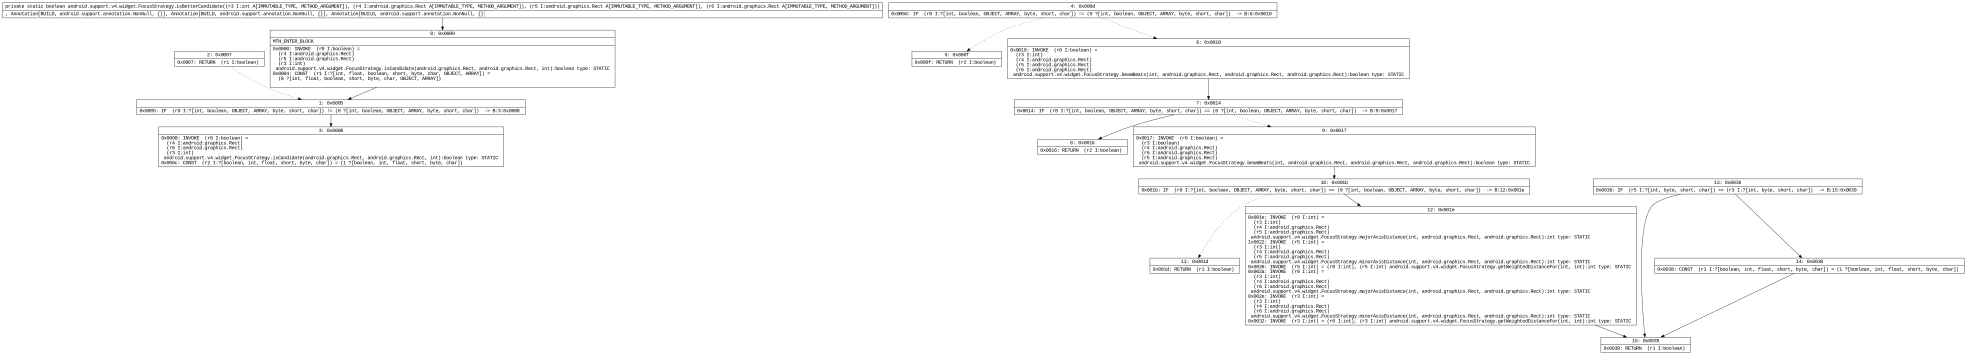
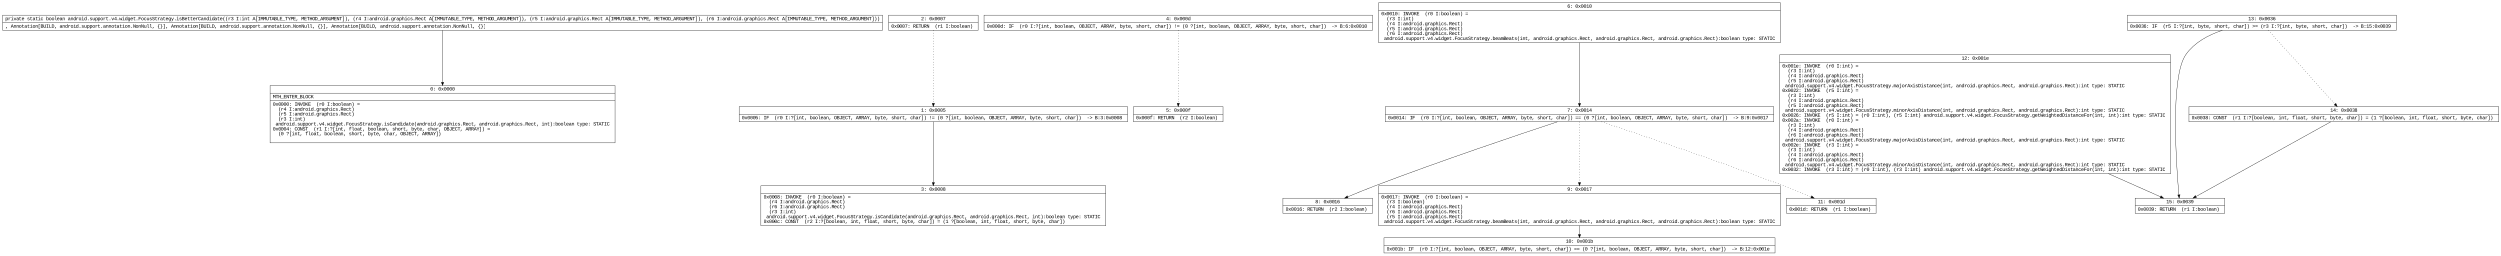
  digraph {
    fontname="Liberation Mono"
    node [fontname="Liberation Mono" shape=record]
    edge [fontname="Liberation Mono" style=solid]
    n1 [label="{0\:\ 0x0000|MTH_ENTER_BLOCK\l|0x0000: INVOKE  (r0 I:boolean) = \l  (r4 I:android.graphics.Rect)\l  (r5 I:android.graphics.Rect)\l  (r3 I:int)\l android.support.v4.widget.FocusStrategy.isCandidate(android.graphics.Rect, android.graphics.Rect, int):boolean type: STATIC \l0x0004: CONST  (r1 I:?[int, float, boolean, short, byte, char, OBJECT, ARRAY]) = \l  (0 ?[int, float, boolean, short, byte, char, OBJECT, ARRAY])\l \l}"]
    n2 [label="{1\:\ 0x0005|0x0005: IF  (r0 I:?[int, boolean, OBJECT, ARRAY, byte, short, char]) != (0 ?[int, boolean, OBJECT, ARRAY, byte, short, char])  \-\> B:3:0x0008 \l}"]
    n3 [label="{3\:\ 0x0008|0x0008: INVOKE  (r0 I:boolean) = \l  (r4 I:android.graphics.Rect)\l  (r6 I:android.graphics.Rect)\l  (r3 I:int)\l android.support.v4.widget.FocusStrategy.isCandidate(android.graphics.Rect, android.graphics.Rect, int):boolean type: STATIC \l0x000c: CONST  (r2 I:?[boolean, int, float, short, byte, char]) = (1 ?[boolean, int, float, short, byte, char]) \l}"]
    n4 [label="{2\:\ 0x0007|0x0007: RETURN  (r1 I:boolean) \l}"]
    n5 [label="{4\:\ 0x000d|0x000d: IF  (r0 I:?[int, boolean, OBJECT, ARRAY, byte, short, char]) != (0 ?[int, boolean, OBJECT, ARRAY, byte, short, char])  \-\> B:6:0x0010 \l}"]
    n6 [label="{5\:\ 0x000f|0x000f: RETURN  (r2 I:boolean) \l}"]
    n7 [label="{6\:\ 0x0010|0x0010: INVOKE  (r0 I:boolean) = \l  (r3 I:int)\l  (r4 I:android.graphics.Rect)\l  (r5 I:android.graphics.Rect)\l  (r6 I:android.graphics.Rect)\l android.support.v4.widget.FocusStrategy.beamBeats(int, android.graphics.Rect, android.graphics.Rect, android.graphics.Rect):boolean type: STATIC \l}"]
    n8 [label="{7\:\ 0x0014|0x0014: IF  (r0 I:?[int, boolean, OBJECT, ARRAY, byte, short, char]) == (0 ?[int, boolean, OBJECT, ARRAY, byte, short, char])  \-\> B:9:0x0017 \l}"]
    n9 [label="{8\:\ 0x0016|0x0016: RETURN  (r2 I:boolean) \l}"]
    n10 [label="{9\:\ 0x0017|0x0017: INVOKE  (r0 I:boolean) = \l  (r3 I:boolean)\l  (r4 I:android.graphics.Rect)\l  (r6 I:android.graphics.Rect)\l  (r5 I:android.graphics.Rect)\l android.support.v4.widget.FocusStrategy.beamBeats(int, android.graphics.Rect, android.graphics.Rect, android.graphics.Rect):boolean type: STATIC \l}"]
    n11 [label="{10\:\ 0x001b|0x001b: IF  (r0 I:?[int, boolean, OBJECT, ARRAY, byte, short, char]) == (0 ?[int, boolean, OBJECT, ARRAY, byte, short, char])  \-\> B:12:0x001e \l}"]
    n12 [label="{11\:\ 0x001d|0x001d: RETURN  (r1 I:boolean) \l}"]
-   n13 [label="{12\:\ 0x001e|0x001e: INVOKE  (r0 I:int) = \l  (r3 I:int)\l  (r4 I:android.graphics.Rect)\l  (r5 I:android.graphics.Rect)\l android.support.v4.widget.FocusStrategy.majorAxisDistance(int, android.graphics.Rect, android.graphics.Rect):int type: STATIC \l1x0022: INVOKE  (r5 I:int) = \l  (r3 I:int)\l  (r4 I:android.graphics.Rect)\l  (r5 I:android.graphics.Rect)\l android.support.v4.widget.FocusStrategy.minorAxisDistance(int, android.graphics.Rect, android.graphics.Rect):int type: STATIC \l0x0026: INVOKE  (r5 I:int) = (r0 I:int), (r5 I:int) android.support.v4.widget.FocusStrategy.getWeightedDistanceFor(int, int):int type: STATIC \l0x002a: INVOKE  (r0 I:int) = \l  (r3 I:int)\l  (r4 I:android.graphics.Rect)\l  (r6 I:android.graphics.Rect)\l android.support.v4.widget.FocusStrategy.majorAxisDistance(int, android.graphics.Rect, android.graphics.Rect):int type: STATIC \l0x002e: INVOKE  (r3 I:int) = \l  (r3 I:int)\l  (r4 I:android.graphics.Rect)\l  (r6 I:android.graphics.Rect)\l android.support.v4.widget.FocusStrategy.minorAxisDistance(int, android.graphics.Rect, android.graphics.Rect):int type: STATIC \l0x0032: INVOKE  (r3 I:int) = (r0 I:int), (r3 I:int) android.support.v4.widget.FocusStrategy.getWeightedDistanceFor(int, int):int type: STATIC \l}"]
+   n13 [label="{12\:\ 0x001e|0x001e: INVOKE  (r0 I:int) = \l  (r3 I:int)\l  (r4 I:android.graphics.Rect)\l  (r5 I:android.graphics.Rect)\l android.support.v4.widget.FocusStrategy.majorAxisDistance(int, android.graphics.Rect, android.graphics.Rect):int type: STATIC \l0x0022: INVOKE  (r5 I:int) = \l  (r3 I:int)\l  (r4 I:android.graphics.Rect)\l  (r5 I:android.graphics.Rect)\l android.support.v4.widget.FocusStrategy.minorAxisDistance(int, android.graphics.Rect, android.graphics.Rect):int type: STATIC \l0x0026: INVOKE  (r5 I:int) = (r0 I:int), (r5 I:int) android.support.v4.widget.FocusStrategy.getWeightedDistanceFor(int, int):int type: STATIC \l0x002a: INVOKE  (r0 I:int) = \l  (r3 I:int)\l  (r4 I:android.graphics.Rect)\l  (r6 I:android.graphics.Rect)\l android.support.v4.widget.FocusStrategy.majorAxisDistance(int, android.graphics.Rect, android.graphics.Rect):int type: STATIC \l0x002e: INVOKE  (r3 I:int) = \l  (r3 I:int)\l  (r4 I:android.graphics.Rect)\l  (r6 I:android.graphics.Rect)\l android.support.v4.widget.FocusStrategy.minorAxisDistance(int, android.graphics.Rect, android.graphics.Rect):int type: STATIC \l0x0032: INVOKE  (r3 I:int) = (r0 I:int), (r3 I:int) android.support.v4.widget.FocusStrategy.getWeightedDistanceFor(int, int):int type: STATIC \l}"]
    n14 [label="{15\:\ 0x0039|0x0039: RETURN  (r1 I:boolean) \l}"]
    n15 [label="{13\:\ 0x0036|0x0036: IF  (r5 I:?[int, byte, short, char]) \>= (r3 I:?[int, byte, short, char])  \-\> B:15:0x0039 \l}"]
    n16 [label="{14\:\ 0x0038|0x0038: CONST  (r1 I:?[boolean, int, float, short, byte, char]) = (1 ?[boolean, int, float, short, byte, char]) \l}"]
    n17 [label="{private static boolean android.support.v4.widget.FocusStrategy.isBetterCandidate((r3 I:int A[IMMUTABLE_TYPE, METHOD_ARGUMENT]), (r4 I:android.graphics.Rect A[IMMUTABLE_TYPE, METHOD_ARGUMENT]), (r5 I:android.graphics.Rect A[IMMUTABLE_TYPE, METHOD_ARGUMENT]), (r6 I:android.graphics.Rect A[IMMUTABLE_TYPE, METHOD_ARGUMENT]))  | , Annotation[BUILD, android.support.annotation.NonNull, \{\}], Annotation[BUILD, android.support.annotation.NonNull, \{\}], Annotation[BUILD, android.support.annotation.NonNull, \{\}]\l}"]
-   n1 -> n2
    n2 -> n3
    n4 -> n2 [style=dotted]
    n5 -> n6 [style=dotted]
-   n5 -> n7 [style=dotted]
    n7 -> n8
    n8 -> n9
    n8 -> n10 [style=dotted]
    n10 -> n11
-   n11 -> n12 [style=dotted]
-   n11 -> n13
+   n8 -> n12 [style=dotted]
    n13 -> n14
    n15 -> n14
-   n15 -> n16
+   n15 -> n16 [style=dotted]
    n16 -> n14
    n17 -> n1
  }
